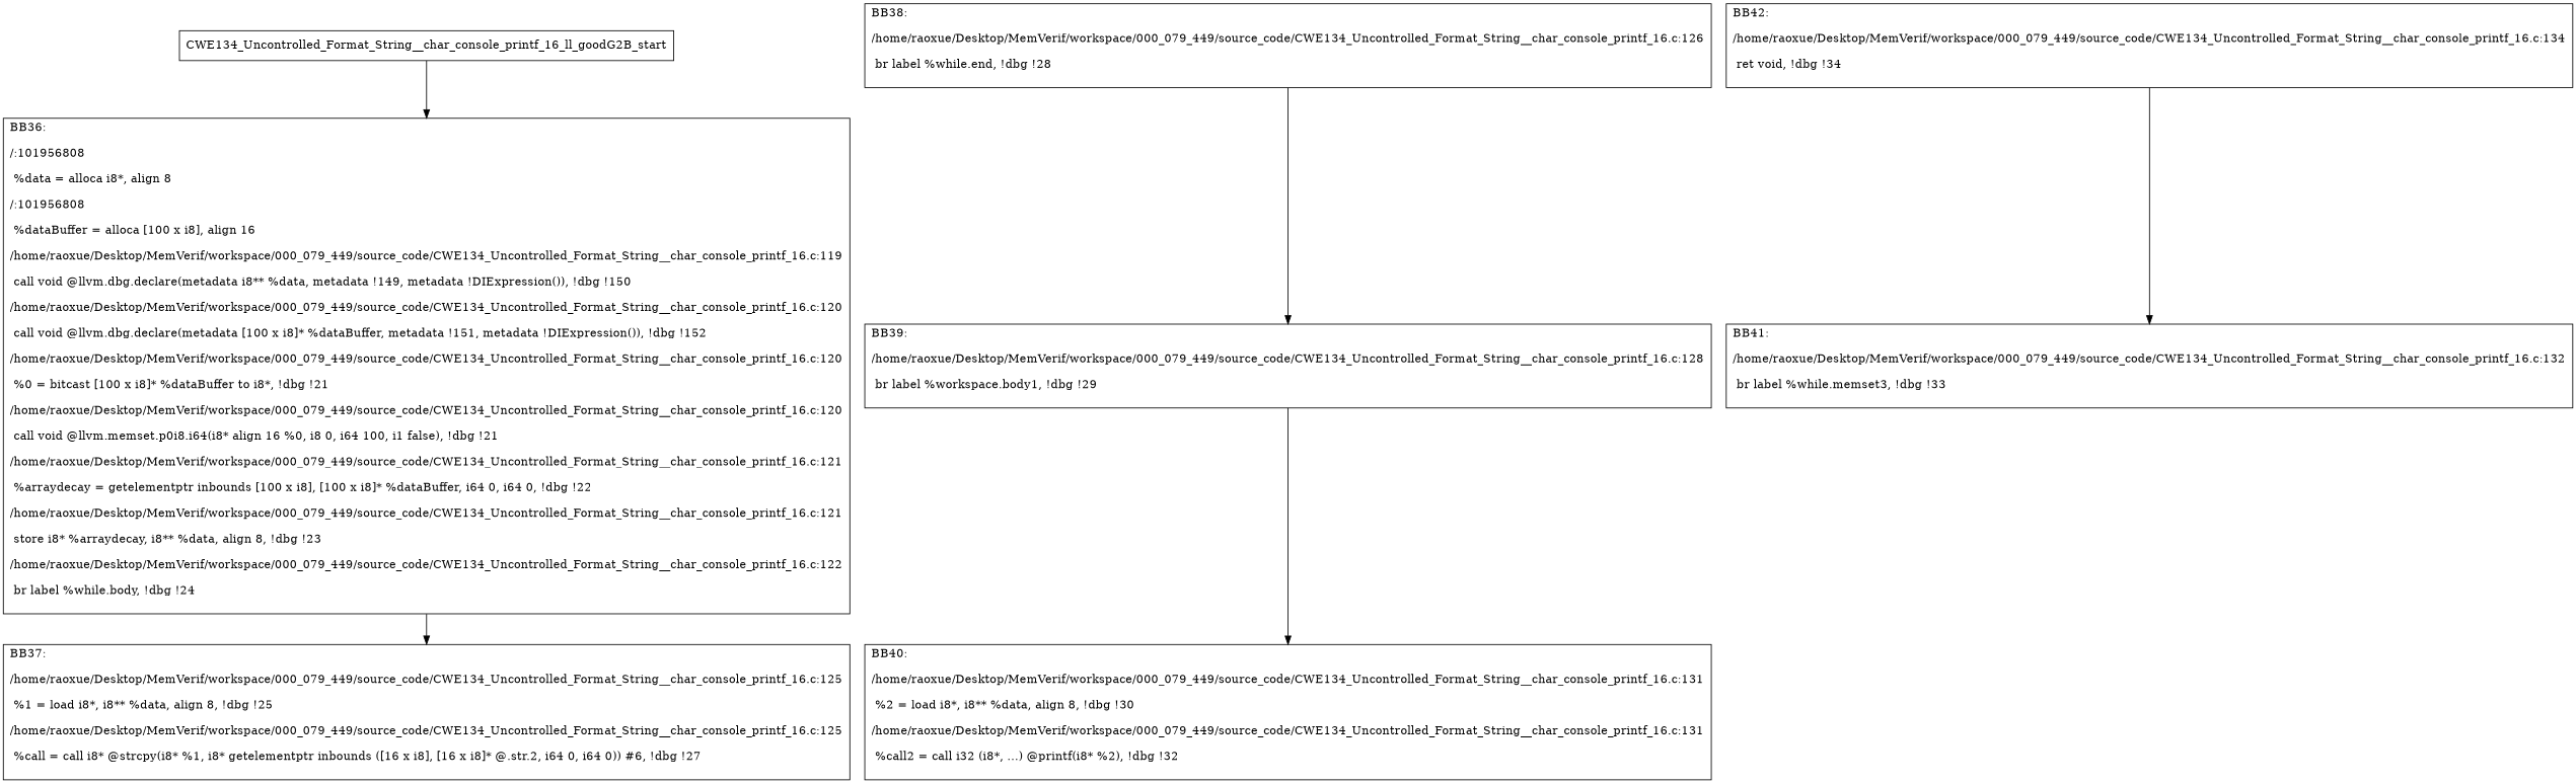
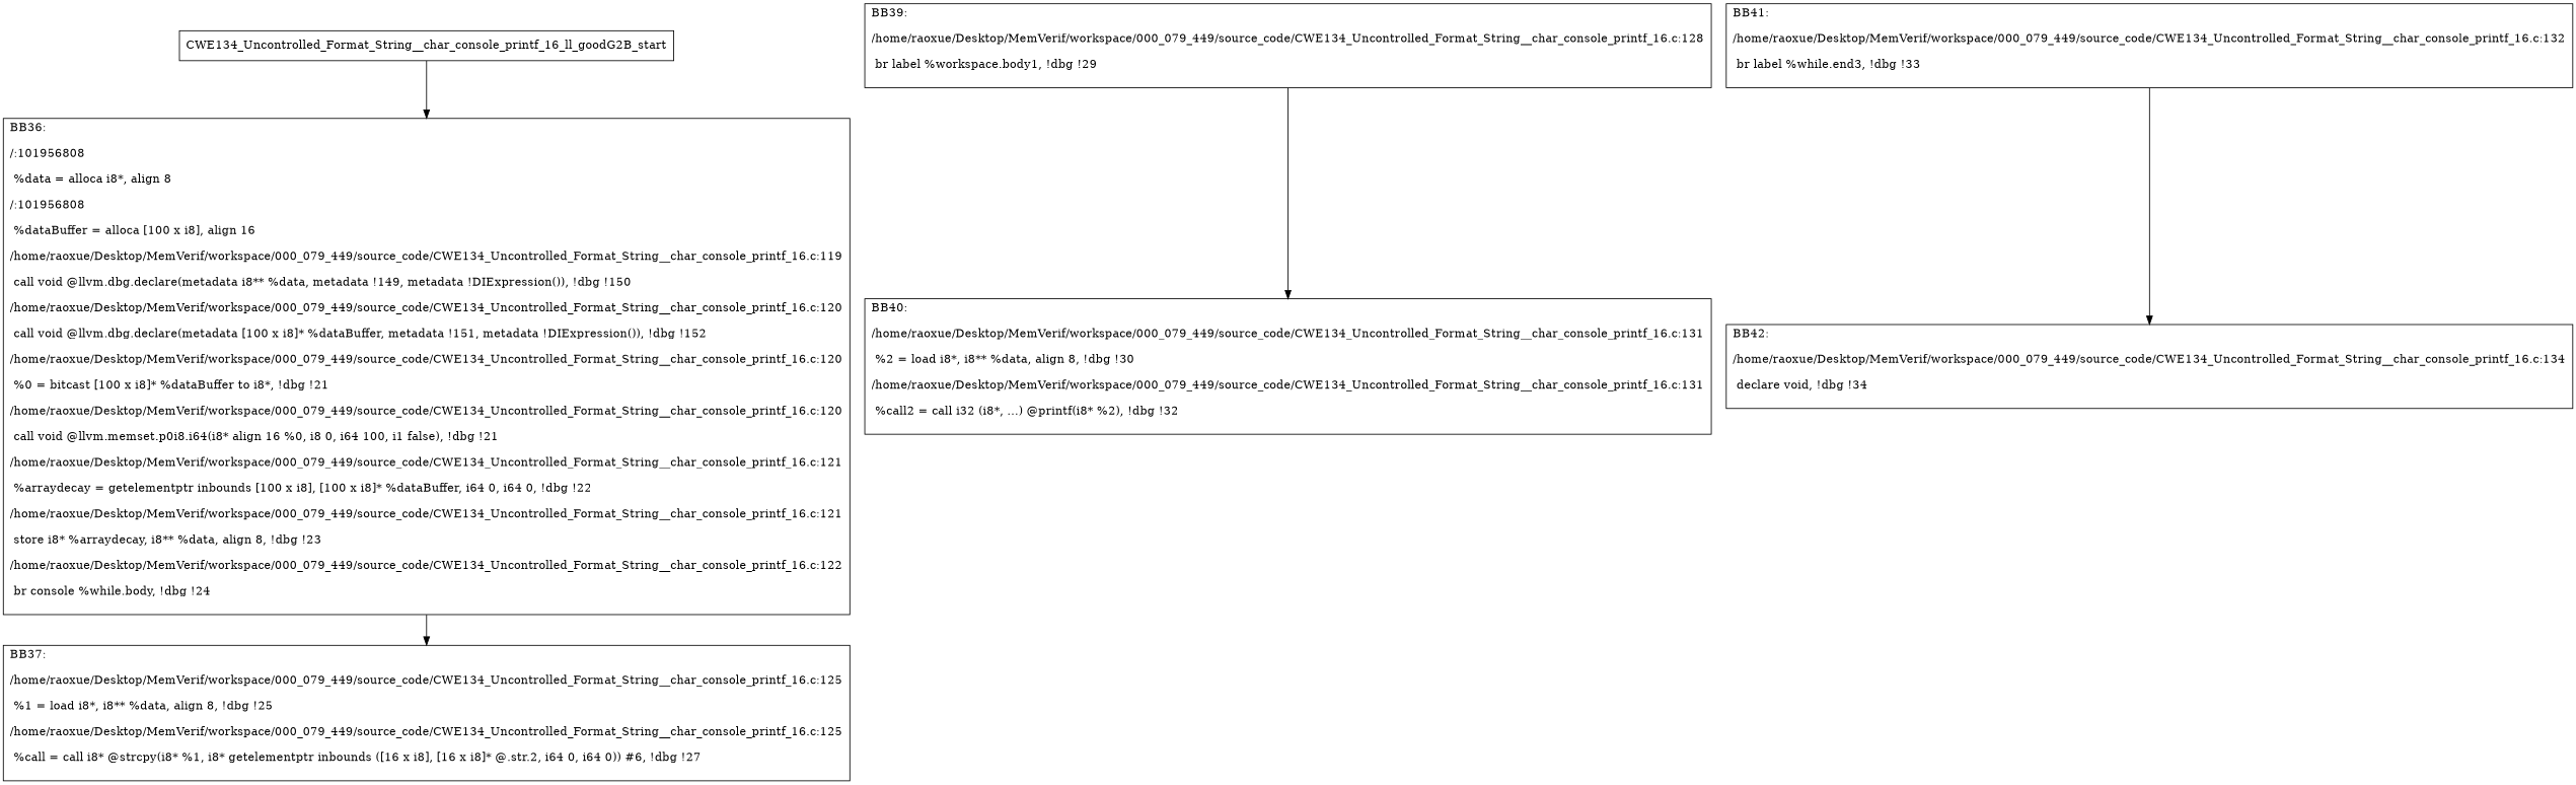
  digraph {
    node [shape=record]
    n1 [label="{CWE134_Uncontrolled_Format_String__char_console_printf_16_ll_goodG2B_start}"]
-   n2 [label="{BB36:\l\l/:101956808\l\n  %data = alloca i8*, align 8\l\n/:101956808\l\n  %dataBuffer = alloca [100 x i8], align 16\l\n/home/raoxue/Desktop/MemVerif/workspace/000_079_449/source_code/CWE134_Uncontrolled_Format_String__char_console_printf_16.c:119\l\n  call void @llvm.dbg.declare(metadata i8** %data, metadata !149, metadata !DIExpression()), !dbg !150\l\n/home/raoxue/Desktop/MemVerif/workspace/000_079_449/source_code/CWE134_Uncontrolled_Format_String__char_console_printf_16.c:120\l\n  call void @llvm.dbg.declare(metadata [100 x i8]* %dataBuffer, metadata !151, metadata !DIExpression()), !dbg !152\l\n/home/raoxue/Desktop/MemVerif/workspace/000_079_449/source_code/CWE134_Uncontrolled_Format_String__char_console_printf_16.c:120\l\n  %0 = bitcast [100 x i8]* %dataBuffer to i8*, !dbg !21\l\n/home/raoxue/Desktop/MemVerif/workspace/000_079_449/source_code/CWE134_Uncontrolled_Format_String__char_console_printf_16.c:120\l\n  call void @llvm.memset.p0i8.i64(i8* align 16 %0, i8 0, i64 100, i1 false), !dbg !21\l\n/home/raoxue/Desktop/MemVerif/workspace/000_079_449/source_code/CWE134_Uncontrolled_Format_String__char_console_printf_16.c:121\l\n  %arraydecay = getelementptr inbounds [100 x i8], [100 x i8]* %dataBuffer, i64 0, i64 0, !dbg !22\l\n/home/raoxue/Desktop/MemVerif/workspace/000_079_449/source_code/CWE134_Uncontrolled_Format_String__char_console_printf_16.c:121\l\n  store i8* %arraydecay, i8** %data, align 8, !dbg !23\l\n/home/raoxue/Desktop/MemVerif/workspace/000_079_449/source_code/CWE134_Uncontrolled_Format_String__char_console_printf_16.c:122\l\n  br label %while.body, !dbg !24\l\n}"]
+   n2 [label="{BB36:\l\l/:101956808\l\n  %data = alloca i8*, align 8\l\n/:101956808\l\n  %dataBuffer = alloca [100 x i8], align 16\l\n/home/raoxue/Desktop/MemVerif/workspace/000_079_449/source_code/CWE134_Uncontrolled_Format_String__char_console_printf_16.c:119\l\n  call void @llvm.dbg.declare(metadata i8** %data, metadata !149, metadata !DIExpression()), !dbg !150\l\n/home/raoxue/Desktop/MemVerif/workspace/000_079_449/source_code/CWE134_Uncontrolled_Format_String__char_console_printf_16.c:120\l\n  call void @llvm.dbg.declare(metadata [100 x i8]* %dataBuffer, metadata !151, metadata !DIExpression()), !dbg !152\l\n/home/raoxue/Desktop/MemVerif/workspace/000_079_449/source_code/CWE134_Uncontrolled_Format_String__char_console_printf_16.c:120\l\n  %0 = bitcast [100 x i8]* %dataBuffer to i8*, !dbg !21\l\n/home/raoxue/Desktop/MemVerif/workspace/000_079_449/source_code/CWE134_Uncontrolled_Format_String__char_console_printf_16.c:120\l\n  call void @llvm.memset.p0i8.i64(i8* align 16 %0, i8 0, i64 100, i1 false), !dbg !21\l\n/home/raoxue/Desktop/MemVerif/workspace/000_079_449/source_code/CWE134_Uncontrolled_Format_String__char_console_printf_16.c:121\l\n  %arraydecay = getelementptr inbounds [100 x i8], [100 x i8]* %dataBuffer, i64 0, i64 0, !dbg !22\l\n/home/raoxue/Desktop/MemVerif/workspace/000_079_449/source_code/CWE134_Uncontrolled_Format_String__char_console_printf_16.c:121\l\n  store i8* %arraydecay, i8** %data, align 8, !dbg !23\l\n/home/raoxue/Desktop/MemVerif/workspace/000_079_449/source_code/CWE134_Uncontrolled_Format_String__char_console_printf_16.c:122\l\n  br console %while.body, !dbg !24\l\n}"]
    n3 [label="{BB37:\l\l/home/raoxue/Desktop/MemVerif/workspace/000_079_449/source_code/CWE134_Uncontrolled_Format_String__char_console_printf_16.c:125\l\n  %1 = load i8*, i8** %data, align 8, !dbg !25\l\n/home/raoxue/Desktop/MemVerif/workspace/000_079_449/source_code/CWE134_Uncontrolled_Format_String__char_console_printf_16.c:125\l\n  %call = call i8* @strcpy(i8* %1, i8* getelementptr inbounds ([16 x i8], [16 x i8]* @.str.2, i64 0, i64 0)) #6, !dbg !27\l\n}"]
-   n4 [label="{BB38:\l\l/home/raoxue/Desktop/MemVerif/workspace/000_079_449/source_code/CWE134_Uncontrolled_Format_String__char_console_printf_16.c:126\l\n  br label %while.end, !dbg !28\l\n}"]
    n5 [label="{BB39:\l\l/home/raoxue/Desktop/MemVerif/workspace/000_079_449/source_code/CWE134_Uncontrolled_Format_String__char_console_printf_16.c:128\l\n  br label %workspace.body1, !dbg !29\l\n}"]
    n6 [label="{BB40:\l\l/home/raoxue/Desktop/MemVerif/workspace/000_079_449/source_code/CWE134_Uncontrolled_Format_String__char_console_printf_16.c:131\l\n  %2 = load i8*, i8** %data, align 8, !dbg !30\l\n/home/raoxue/Desktop/MemVerif/workspace/000_079_449/source_code/CWE134_Uncontrolled_Format_String__char_console_printf_16.c:131\l\n  %call2 = call i32 (i8*, ...) @printf(i8* %2), !dbg !32\l\n}"]
-   n7 [label="{BB41:\l\l/home/raoxue/Desktop/MemVerif/workspace/000_079_449/source_code/CWE134_Uncontrolled_Format_String__char_console_printf_16.c:132\l\n  br label %while.memset3, !dbg !33\l\n}"]
-   n8 [label="{BB42:\l\l/home/raoxue/Desktop/MemVerif/workspace/000_079_449/source_code/CWE134_Uncontrolled_Format_String__char_console_printf_16.c:134\l\n  ret void, !dbg !34\l\n}"]
+   n7 [label="{BB41:\l\l/home/raoxue/Desktop/MemVerif/workspace/000_079_449/source_code/CWE134_Uncontrolled_Format_String__char_console_printf_16.c:132\l\n  br label %while.end3, !dbg !33\l\n}"]
+   n8 [label="{BB42:\l\l/home/raoxue/Desktop/MemVerif/workspace/000_079_449/source_code/CWE134_Uncontrolled_Format_String__char_console_printf_16.c:134\l\n  declare void, !dbg !34\l\n}"]
    n1 -> n2
    n2 -> n3
-   n4 -> n5
    n5 -> n6
-   n8 -> n7
+   n7 -> n8
  }
